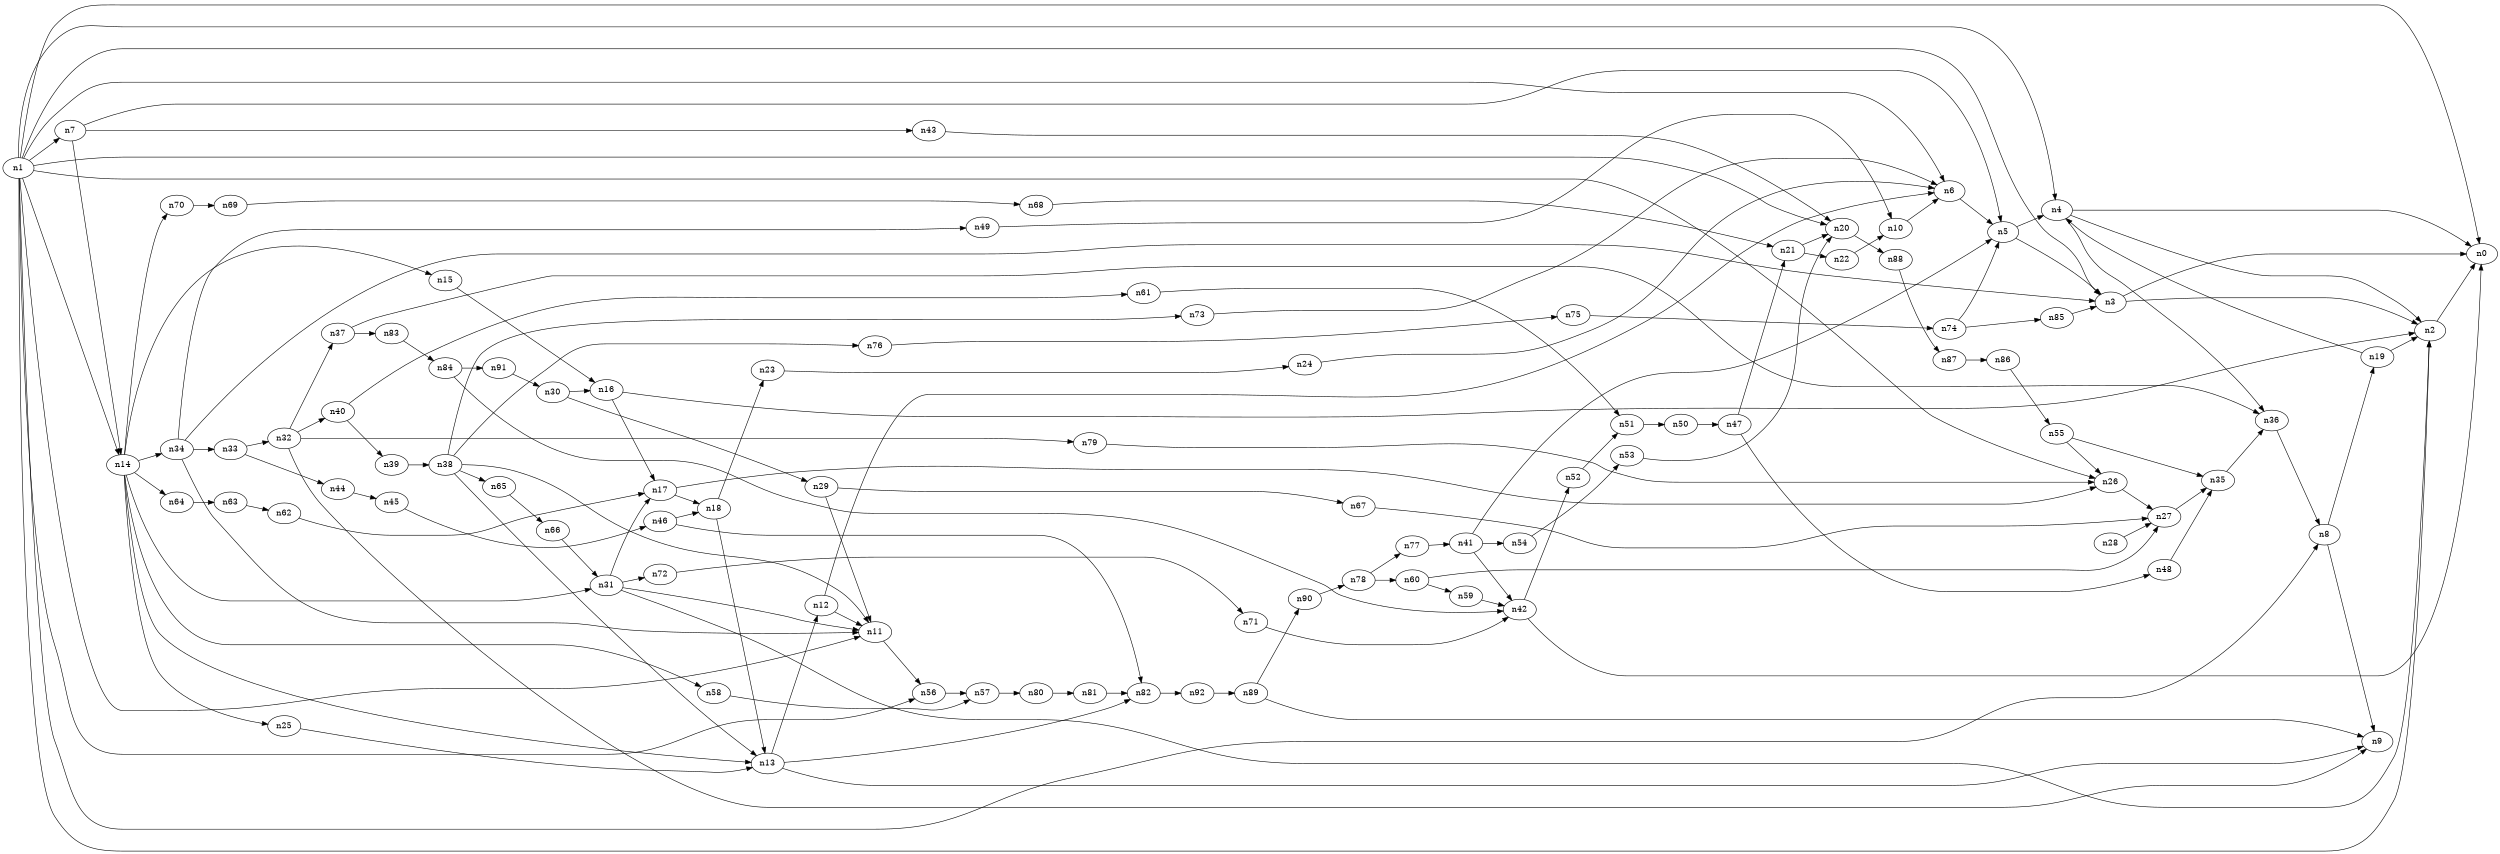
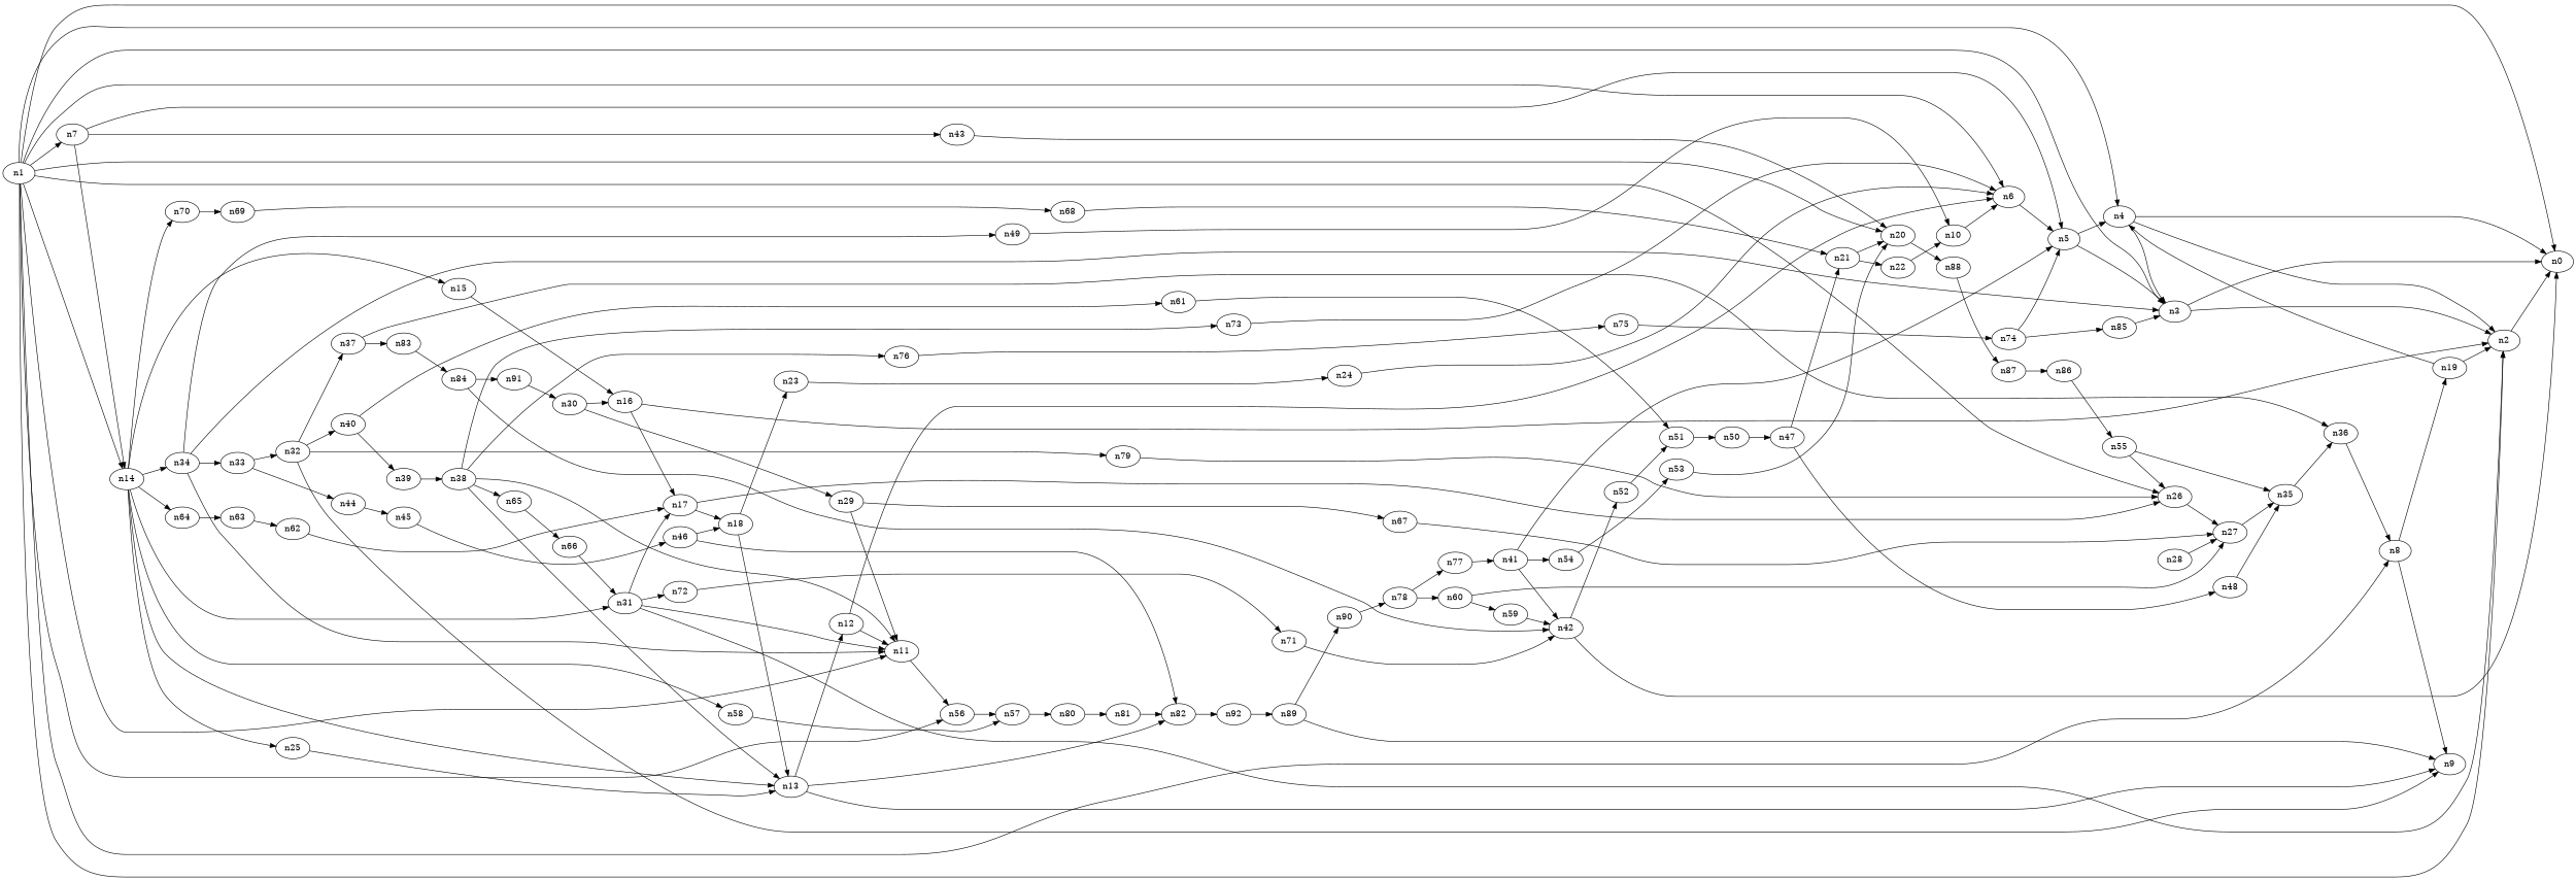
  digraph {
    rankdir=LR
    n1
    n0
    n2
    n3
    n4
    n6
    n7
    n8
    n11
    n14
    n20
    n26
    n56
    n5
    n43
    n9
    n19
    n13
    n15
    n25
    n31
    n34
    n58
    n64
    n70
    n88
    n27
    n57
    n12
    n82
    n16
    n17
    n72
    n33
    n49
    n63
    n69
    n87
    n35
    n80
    n10
    n92
    n89
    n18
    n71
    n32
    n44
    n62
    n68
    n23
    n24
    n86
    n21
    n22
    n28
    n36
    n29
    n67
    n30
    n42
    n37
    n40
    n79
    n83
    n39
    n61
    n84
    n38
    n51
    n45
    n46
    n91
    n65
    n73
    n76
    n66
    n75
    n74
    n50
    n41
    n54
    n52
    n53
    n47
    n48
    n55
    n81
    n59
    n60
    n85
    n77
    n78
    n90
    n1 -> n0
    n1 -> n2
    n1 -> n3
    n1 -> n4
    n1 -> n6
    n1 -> n7
    n1 -> n8
    n1 -> n11
    n1 -> n14
    n1 -> n20
    n1 -> n26
    n1 -> n56
    n2 -> n0
    n3 -> n0
    n3 -> n2
    n4 -> n0
    n4 -> n2
-   n4 -> n36
+   n4 -> n3
    n6 -> n5
    n7 -> n14
    n7 -> n5
    n7 -> n43
    n8 -> n9
    n8 -> n19
    n11 -> n56
    n14 -> n13
    n14 -> n15
    n14 -> n25
    n14 -> n31
    n14 -> n34
    n14 -> n58
    n14 -> n64
    n14 -> n70
    n20 -> n88
    n26 -> n27
    n56 -> n57
    n5 -> n3
    n5 -> n4
    n43 -> n20
    n19 -> n2
    n19 -> n4
    n13 -> n9
    n13 -> n12
    n13 -> n82
    n15 -> n16
    n25 -> n13
    n31 -> n2
    n31 -> n11
    n31 -> n17
    n31 -> n72
    n34 -> n3
    n34 -> n11
    n34 -> n33
    n34 -> n49
    n58 -> n57
    n64 -> n63
    n70 -> n69
    n88 -> n87
    n27 -> n35
    n57 -> n80
    n12 -> n6
    n12 -> n11
    n82 -> n92
    n16 -> n2
    n16 -> n17
    n17 -> n26
    n17 -> n18
    n72 -> n71
    n33 -> n32
    n33 -> n44
    n49 -> n10
    n63 -> n62
    n69 -> n68
    n87 -> n86
    n35 -> n36
    n80 -> n81
    n10 -> n6
    n92 -> n89
    n89 -> n9
    n89 -> n90
    n18 -> n13
    n18 -> n23
    n71 -> n42
    n32 -> n9
    n32 -> n37
    n32 -> n40
    n32 -> n79
    n44 -> n45
    n62 -> n17
    n68 -> n21
    n23 -> n24
    n24 -> n6
    n86 -> n55
    n21 -> n20
    n21 -> n22
    n22 -> n10
    n28 -> n27
    n36 -> n8
    n29 -> n11
    n29 -> n67
    n67 -> n27
    n30 -> n16
    n30 -> n29
    n42 -> n0
    n42 -> n52
    n37 -> n36
    n37 -> n83
    n40 -> n39
    n40 -> n61
    n79 -> n26
    n83 -> n84
    n39 -> n38
    n61 -> n51
    n84 -> n42
    n84 -> n91
    n38 -> n11
    n38 -> n13
    n38 -> n65
    n38 -> n73
    n38 -> n76
    n51 -> n50
    n45 -> n46
    n46 -> n82
    n46 -> n18
    n91 -> n30
    n65 -> n66
    n73 -> n6
    n76 -> n75
    n66 -> n31
    n75 -> n74
    n74 -> n5
    n74 -> n85
    n50 -> n47
    n41 -> n5
    n41 -> n42
    n41 -> n54
    n54 -> n53
    n52 -> n51
    n53 -> n20
    n47 -> n21
    n47 -> n48
    n48 -> n35
    n55 -> n26
    n55 -> n35
    n81 -> n82
    n59 -> n42
    n60 -> n27
    n60 -> n59
    n85 -> n3
    n77 -> n41
    n78 -> n60
    n78 -> n77
    n90 -> n78
  }
